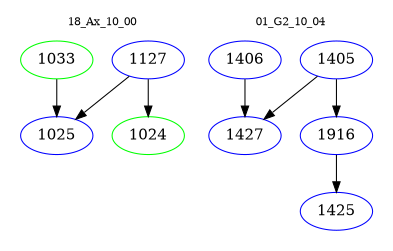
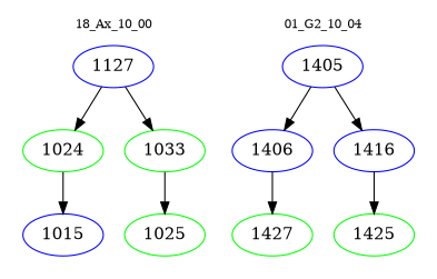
  digraph {
    node [color=blue]
    edge [color=black]
    n1 [label=1127]
    n2 [color=green label=1024]
    n3 [color=green label=1033]
-   n5 [label=1025]
+   n4 [label=1015]
+   n5 [color=green label=1025]
    n6 [label=1405]
    n7 [label=1406]
-   n8 [label=1916]
-   n9 [label=1427]
-   n10 [label=1425]
+   n8 [label=1416]
+   n9 [color=green label=1427]
+   n10 [color=green label=1425]
    subgraph cluster_1 {
      color=white
      fontsize=10
      label="18_Ax_10_00"
      n1
      n2
      n3
+     n4
      n5
    }
    subgraph cluster_2 {
      color=white
      fontsize=10
      label="01_G2_10_04"
      n6
      n7
      n8
      n9
      n10
    }
    n1 -> n2
-   n1 -> n5
+   n1 -> n3
+   n2 -> n4
    n3 -> n5
-   n6 -> n9
+   n6 -> n7
    n6 -> n8
    n7 -> n9
    n8 -> n10
  }
